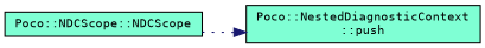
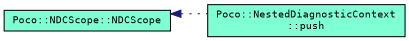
  digraph {
    rankdir=RL
    fontname="DejaVu Sans Mono"
    node [color=black fillcolor=aquamarine fontname="DejaVu Sans Mono" fontsize=10 shape=record style=filled]
    n1 [fontcolor=black height=0.2 label="Poco::NestedDiagnosticContext\l::push" width=0.4]
    n2 [height=0.2 label="Poco::NDCScope::NDCScope" width=0.4]
-   n1 -> n2 [color=midnightblue dir=back fontname="DejaVu Sans Mono" fontsize=10 labelfontname=Helvetica labelfontsize=10 style=dotted]
+   n2 -> n1 [color=midnightblue dir=back fontname="DejaVu Sans Mono" fontsize=10 labelfontname=Helvetica labelfontsize=10 style=dotted]
  }
